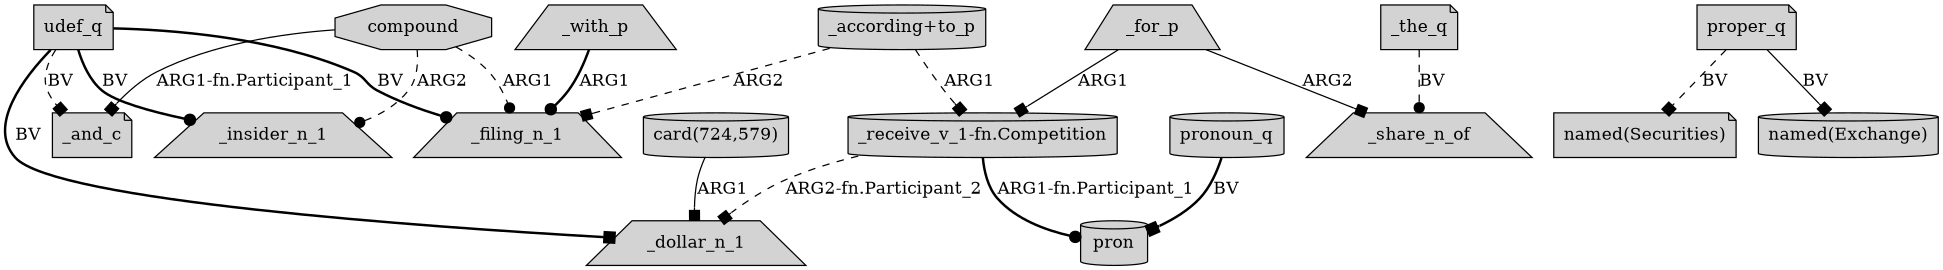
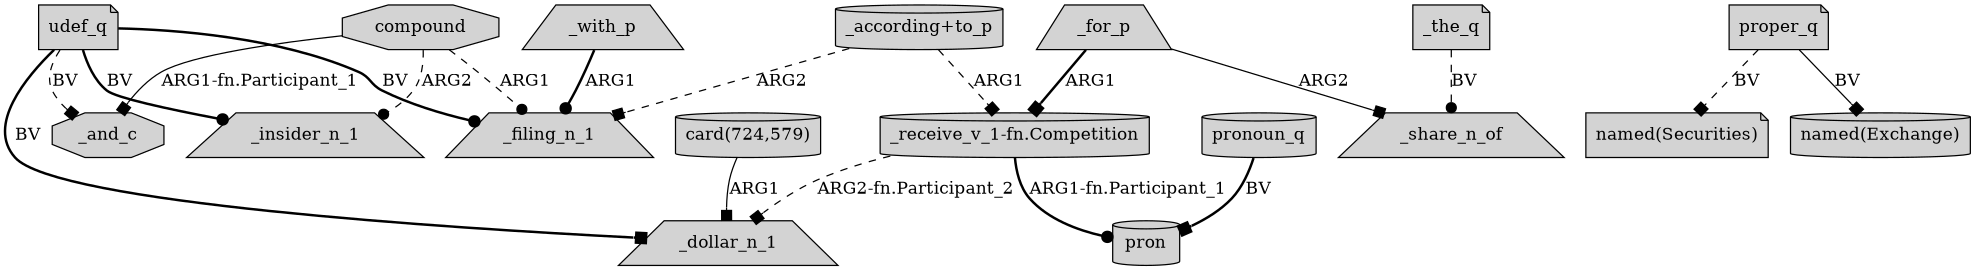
  digraph {
    node [shape=cylinder style=filled]
    edge [arrowhead=box style=dashed]
    "_receive_v_1-fn.Competition"
    _for_p [shape=trapezium]
    _share_n_of [shape=trapezium]
    _dollar_n_1 [shape=trapezium]
    pron
    compound [shape=octagon]
    _insider_n_1 [shape=trapezium]
    _filing_n_1 [shape=trapezium]
-   _and_c [shape=note]
+   _and_c [shape=octagon]
    proper_q [shape=note]
    "named(Securities)" [shape=note]
    "named(Exchange)"
    "_according+to_p"
    udef_q [shape=note]
    _the_q [shape=note]
    pronoun_q
    _with_p [shape=trapezium]
    "card(724,579)"
    "_receive_v_1-fn.Competition" -> _dollar_n_1 [label="ARG2-fn.Participant_2"]
    "_receive_v_1-fn.Competition" -> pron [arrowhead=dot label="ARG1-fn.Participant_1" style=bold]
-   _for_p -> "_receive_v_1-fn.Competition" [label=ARG1 style=solid]
+   _for_p -> "_receive_v_1-fn.Competition" [label=ARG1 style=bold]
    _for_p -> _share_n_of [label=ARG2 style=solid]
    compound -> _insider_n_1 [arrowhead=dot label=ARG2]
    compound -> _filing_n_1 [arrowhead=dot label=ARG1]
    compound -> _and_c [label="ARG1-fn.Participant_1" style=solid]
    proper_q -> "named(Securities)" [label=BV]
    proper_q -> "named(Exchange)" [label=BV style=solid]
    "_according+to_p" -> "_receive_v_1-fn.Competition" [label=ARG1]
    "_according+to_p" -> _filing_n_1 [label=ARG2]
    udef_q -> _dollar_n_1 [label=BV style=bold]
    udef_q -> _insider_n_1 [arrowhead=dot label=BV style=bold]
    udef_q -> _filing_n_1 [arrowhead=dot label=BV style=bold]
    udef_q -> _and_c [label=BV]
    _the_q -> _share_n_of [arrowhead=dot label=BV]
    pronoun_q -> pron [label=BV style=bold]
    _with_p -> _filing_n_1 [arrowhead=dot label=ARG1 style=bold]
    "card(724,579)" -> _dollar_n_1 [label=ARG1 style=solid]
  }
